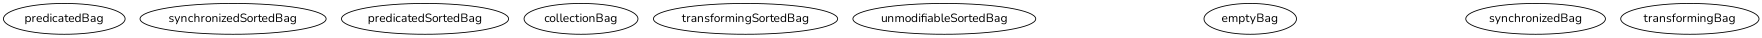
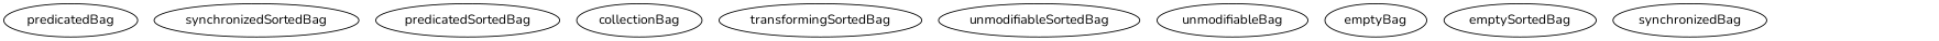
  digraph {
    fontname=Nunito
    node [fontname=Nunito]
    predicatedBag
    synchronizedSortedBag
    predicatedSortedBag
    collectionBag
    transformingSortedBag
    unmodifiableSortedBag
+   unmodifiableBag
    emptyBag
+   emptySortedBag
    synchronizedBag
-   transformingBag
  }
